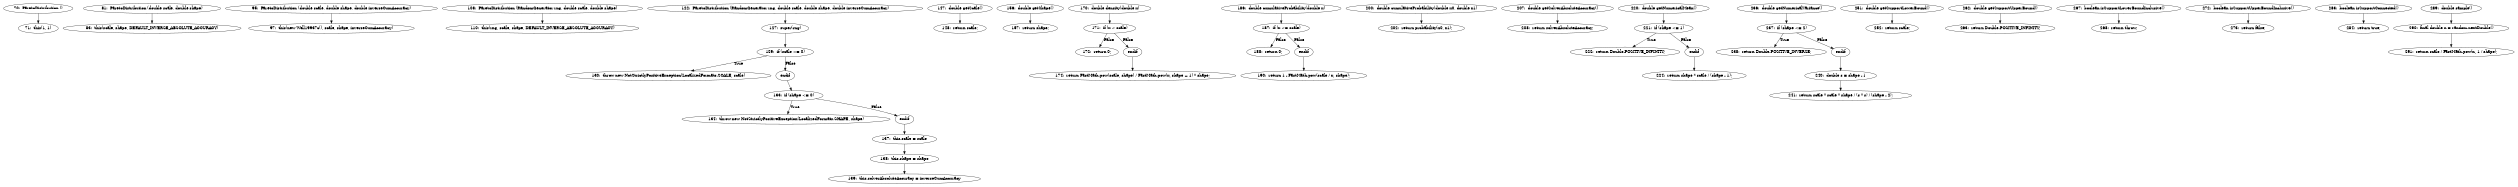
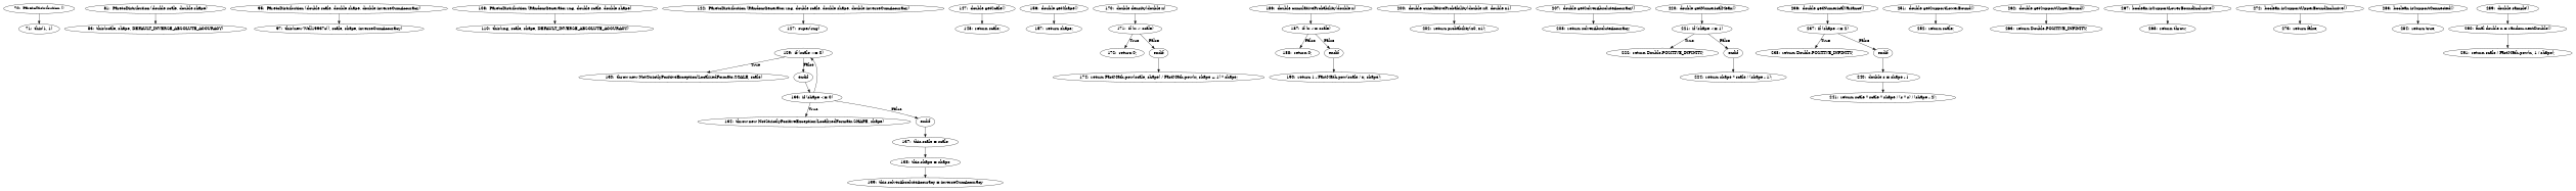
  digraph {
    n1 [label="70:  ParetoDistribution ()"]
    n2 [label="71:  this(1, 1)"]
    n3 [label="81:  ParetoDistribution (double scale, double shape)"]
    n4 [label="83:  this(scale, shape, DEFAULT_INVERSE_ABSOLUTE_ACCURACY)"]
    n5 [label="95:  ParetoDistribution (double scale, double shape, double inverseCumAccuracy)"]
    n6 [label="97:  this(new Well19937c(), scale, shape, inverseCumAccuracy)"]
    n7 [label="108:  ParetoDistribution (RandomGenerator rng, double scale, double shape)"]
    n8 [label="110:  this(rng, scale, shape, DEFAULT_INVERSE_ABSOLUTE_ACCURACY)"]
    n9 [label="122:  ParetoDistribution (RandomGenerator rng, double scale, double shape, double inverseCumAccuracy)"]
    n10 [label="127:  super(rng)"]
    n11 [label="129:  if (scale <= 0)"]
    n12 [label="130:  throw new NotStrictlyPositiveException(LocalizedFormats.SCALE, scale)"]
    n13 [label=endif]
    n14 [label="133:  if (shape <= 0)"]
    n15 [label="134:  throw new NotStrictlyPositiveException(LocalizedFormats.SHAPE, shape)"]
    n16 [label=endif]
    n17 [label="137:  this.scale = scale"]
    n18 [label="138:  this.shape = shape"]
    n19 [label="139:  this.solverAbsoluteAccuracy = inverseCumAccuracy"]
    n20 [label="147:  double getScale()"]
    n21 [label="148:  return scale;"]
    n22 [label="156:  double getShape()"]
    n23 [label="157:  return shape;"]
    n24 [label="170:  double density(double x)"]
    n25 [label="171:  if (x < scale)"]
    n26 [label="172:  return 0;"]
    n27 [label=endif]
    n28 [label="174:  return FastMath.pow(scale, shape) / FastMath.pow(x, shape + 1) * shape;"]
    n29 [label="186:  double cumulativeProbability(double x)"]
    n30 [label="187:  if (x <= scale)"]
    n31 [label="188:  return 0;"]
    n32 [label=endif]
    n33 [label="190:  return 1 - FastMath.pow(scale / x, shape);"]
    n34 [label="200:  double cumulativeProbability(double x0, double x1)"]
    n35 [label="202:  return probability(x0, x1);"]
    n36 [label="207:  double getSolverAbsoluteAccuracy()"]
    n37 [label="208:  return solverAbsoluteAccuracy;"]
    n38 [label="220:  double getNumericalMean()"]
    n39 [label="221:  if (shape <= 1)"]
    n40 [label="222:  return Double.POSITIVE_INFINITY;"]
    n41 [label=endif]
    n42 [label="224:  return shape * scale / (shape - 1);"]
    n43 [label="236:  double getNumericalVariance()"]
    n44 [label="237:  if (shape <= 2)"]
-   n45 [label="238:  return Double.POSITIVE_INVERSE;"]
+   n45 [label="238:  return Double.POSITIVE_INFINITY;"]
    n46 [label=endif]
    n47 [label="240:  double s = shape - 1"]
    n48 [label="241:  return scale * scale * shape / (s * s) / (shape - 2);"]
    n49 [label="251:  double getSupportLowerBound()"]
    n50 [label="252:  return scale;"]
    n51 [label="262:  double getSupportUpperBound()"]
    n52 [label="263:  return Double.POSITIVE_INFINITY;"]
    n53 [label="267:  boolean isSupportLowerBoundInclusive()"]
    n54 [label="268:  return throw;"]
    n55 [label="272:  boolean isSupportUpperBoundInclusive()"]
    n56 [label="273:  return false;"]
    n57 [label="283:  boolean isSupportConnected()"]
    n58 [label="284:  return true;"]
    n59 [label="289:  double sample()"]
    n60 [label="290:  final double n = random.nextDouble()"]
    n61 [label="291:  return scale / FastMath.pow(n, 1 / shape);"]
    n1 -> n2
    n3 -> n4
    n5 -> n6
    n7 -> n8
    n9 -> n10
-   n10 -> n11
+   n14 -> n11
    n11 -> n12 [label=True]
    n11 -> n13 [label=False]
    n13 -> n14
    n14 -> n15 [label=True]
    n14 -> n16 [label=False]
    n16 -> n17
    n17 -> n18
    n18 -> n19
    n20 -> n21
    n22 -> n23
    n24 -> n25
-   n25 -> n26 [label=False]
+   n25 -> n26 [label=True]
    n25 -> n27 [label=False]
    n27 -> n28
    n29 -> n30
    n30 -> n31 [label=False]
    n30 -> n32 [label=False]
    n32 -> n33
    n34 -> n35
    n36 -> n37
    n38 -> n39
    n39 -> n40 [label=True]
    n39 -> n41 [label=False]
    n41 -> n42
    n43 -> n44
    n44 -> n45 [label=True]
    n44 -> n46 [label=False]
    n46 -> n47
    n47 -> n48
    n49 -> n50
    n51 -> n52
    n53 -> n54
    n55 -> n56
    n57 -> n58
    n59 -> n60
    n60 -> n61
  }
